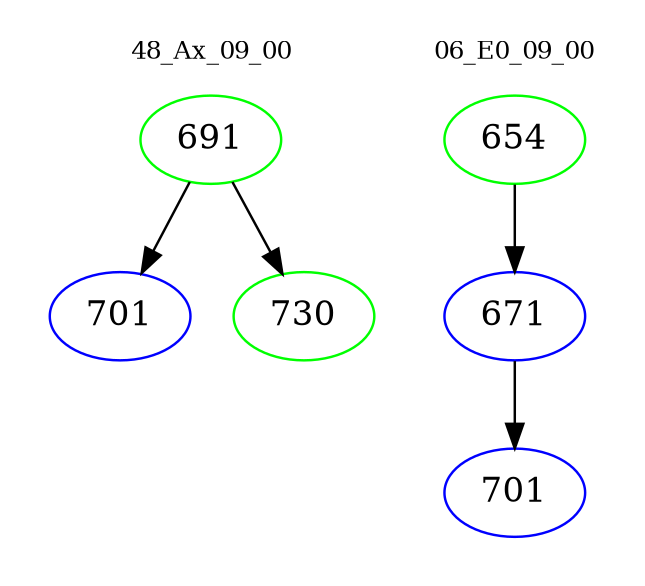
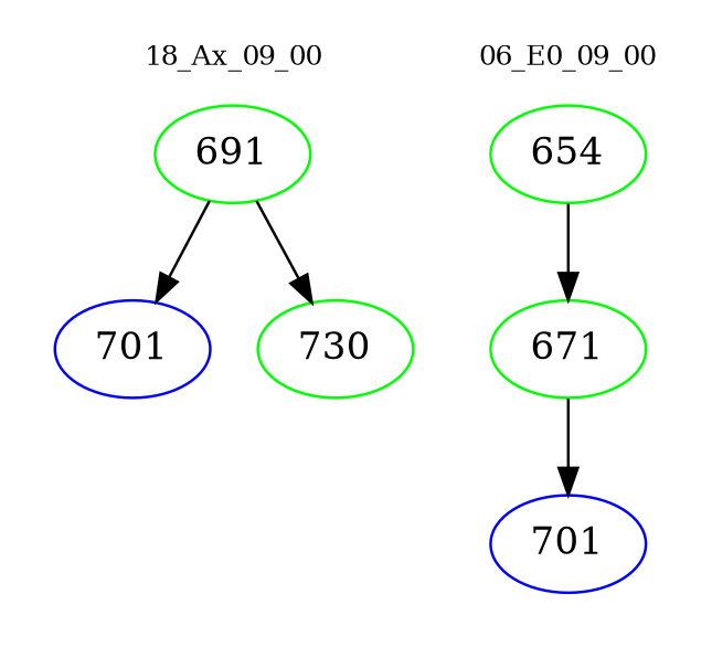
  digraph {
    node [color=green]
    edge [color=black]
    n1 [label=691]
    n2 [color=blue label=701]
    n3 [label=730]
-   n4 [color=blue label=671]
+   n4 [label=671]
    n5 [label=654]
    n6 [color=blue label=701]
    subgraph cluster_1 {
      color=white
      fontsize=10
-     label="48_Ax_09_00"
+     label="18_Ax_09_00"
      n1
      n2
      n3
    }
    subgraph cluster_2 {
      color=white
      fontsize=10
      label="06_E0_09_00"
      n4
      n5
      n6
    }
    n1 -> n2
    n1 -> n3
    n4 -> n6
    n5 -> n4
  }
